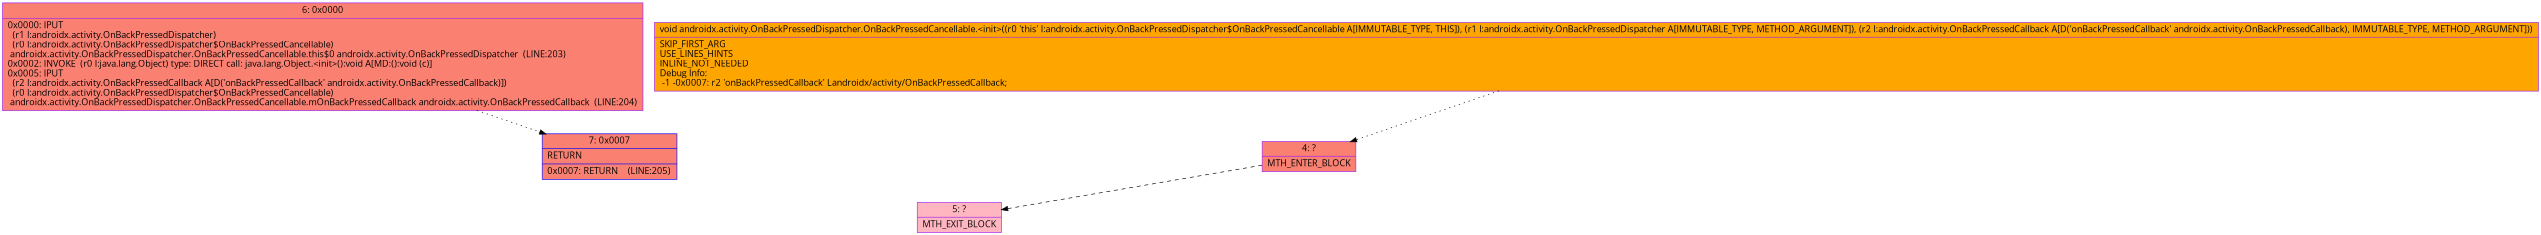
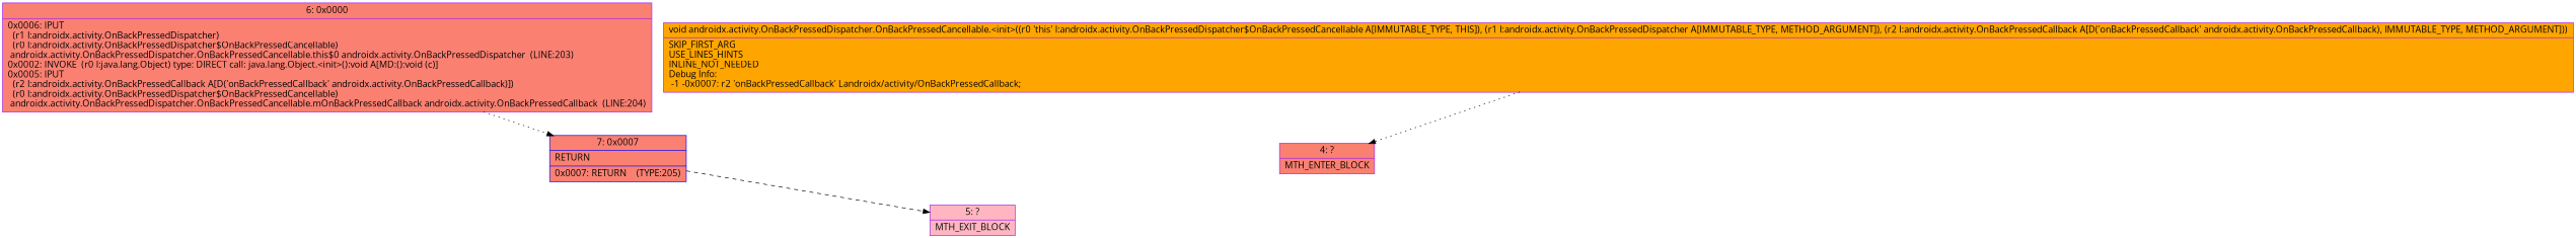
  digraph {
    fontname="Open Sans"
    node [color=purple fillcolor=salmon fontname="Open Sans" shape=record style=filled]
    edge [fontname="Open Sans" style=dotted]
    n1 [label="{4\:\ ?|MTH_ENTER_BLOCK\l}"]
-   n2 [label="{6\:\ 0x0000|0x0000: IPUT  \l  (r1 I:androidx.activity.OnBackPressedDispatcher)\l  (r0 I:androidx.activity.OnBackPressedDispatcher$OnBackPressedCancellable)\l androidx.activity.OnBackPressedDispatcher.OnBackPressedCancellable.this$0 androidx.activity.OnBackPressedDispatcher  (LINE:203)\l0x0002: INVOKE  (r0 I:java.lang.Object) type: DIRECT call: java.lang.Object.\<init\>():void A[MD:():void (c)]\l0x0005: IPUT  \l  (r2 I:androidx.activity.OnBackPressedCallback A[D('onBackPressedCallback' androidx.activity.OnBackPressedCallback)])\l  (r0 I:androidx.activity.OnBackPressedDispatcher$OnBackPressedCancellable)\l androidx.activity.OnBackPressedDispatcher.OnBackPressedCancellable.mOnBackPressedCallback androidx.activity.OnBackPressedCallback  (LINE:204)\l}"]
-   n3 [color=blue label="{7\:\ 0x0007|RETURN\l|0x0007: RETURN    (LINE:205)\l}"]
+   n2 [label="{6\:\ 0x0000|0x0006: IPUT  \l  (r1 I:androidx.activity.OnBackPressedDispatcher)\l  (r0 I:androidx.activity.OnBackPressedDispatcher$OnBackPressedCancellable)\l androidx.activity.OnBackPressedDispatcher.OnBackPressedCancellable.this$0 androidx.activity.OnBackPressedDispatcher  (LINE:203)\l0x0002: INVOKE  (r0 I:java.lang.Object) type: DIRECT call: java.lang.Object.\<init\>():void A[MD:():void (c)]\l0x0005: IPUT  \l  (r2 I:androidx.activity.OnBackPressedCallback A[D('onBackPressedCallback' androidx.activity.OnBackPressedCallback)])\l  (r0 I:androidx.activity.OnBackPressedDispatcher$OnBackPressedCancellable)\l androidx.activity.OnBackPressedDispatcher.OnBackPressedCancellable.mOnBackPressedCallback androidx.activity.OnBackPressedCallback  (LINE:204)\l}"]
+   n3 [color=blue label="{7\:\ 0x0007|RETURN\l|0x0007: RETURN    (TYPE:205)\l}"]
    n4 [fillcolor=lightpink label="{5\:\ ?|MTH_EXIT_BLOCK\l}"]
    n5 [fillcolor=orange label="{void androidx.activity.OnBackPressedDispatcher.OnBackPressedCancellable.\<init\>((r0 'this' I:androidx.activity.OnBackPressedDispatcher$OnBackPressedCancellable A[IMMUTABLE_TYPE, THIS]), (r1 I:androidx.activity.OnBackPressedDispatcher A[IMMUTABLE_TYPE, METHOD_ARGUMENT]), (r2 I:androidx.activity.OnBackPressedCallback A[D('onBackPressedCallback' androidx.activity.OnBackPressedCallback), IMMUTABLE_TYPE, METHOD_ARGUMENT]))  | SKIP_FIRST_ARG\lUSE_LINES_HINTS\lINLINE_NOT_NEEDED\lDebug Info:\l  \-1 \-0x0007: r2 'onBackPressedCallback' Landroidx\/activity\/OnBackPressedCallback;\l}"]
    n2 -> n3
-   n1 -> n4 [style=dashed]
+   n3 -> n4 [style=dashed]
    n5 -> n1
  }
